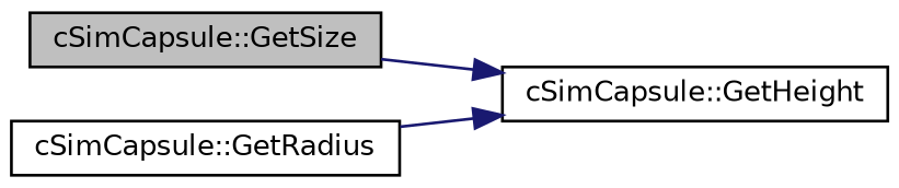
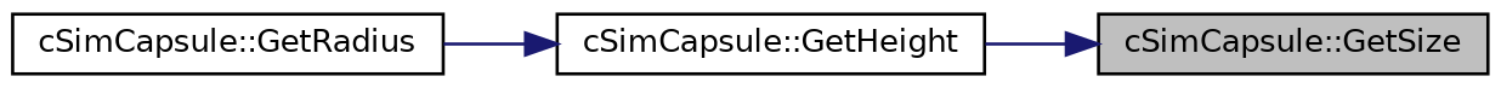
  digraph {
    rankdir=RL
    node [color=black fillcolor=white fontname=Helvetica fontsize=10 shape=record style=filled]
    edge [color=midnightblue dir=back fontname=Helvetica fontsize=10 labelfontname=Helvetica labelfontsize=10 style=solid]
    n1 [fillcolor=grey75 fontcolor=black height=0.2 label="cSimCapsule::GetSize" width=0.4]
    n2 [height=0.2 label="cSimCapsule::GetHeight" width=0.4]
    n3 [height=0.2 label="cSimCapsule::GetRadius" width=0.4]
-   n2 -> n1
+   n1 -> n2
    n2 -> n3
  }
